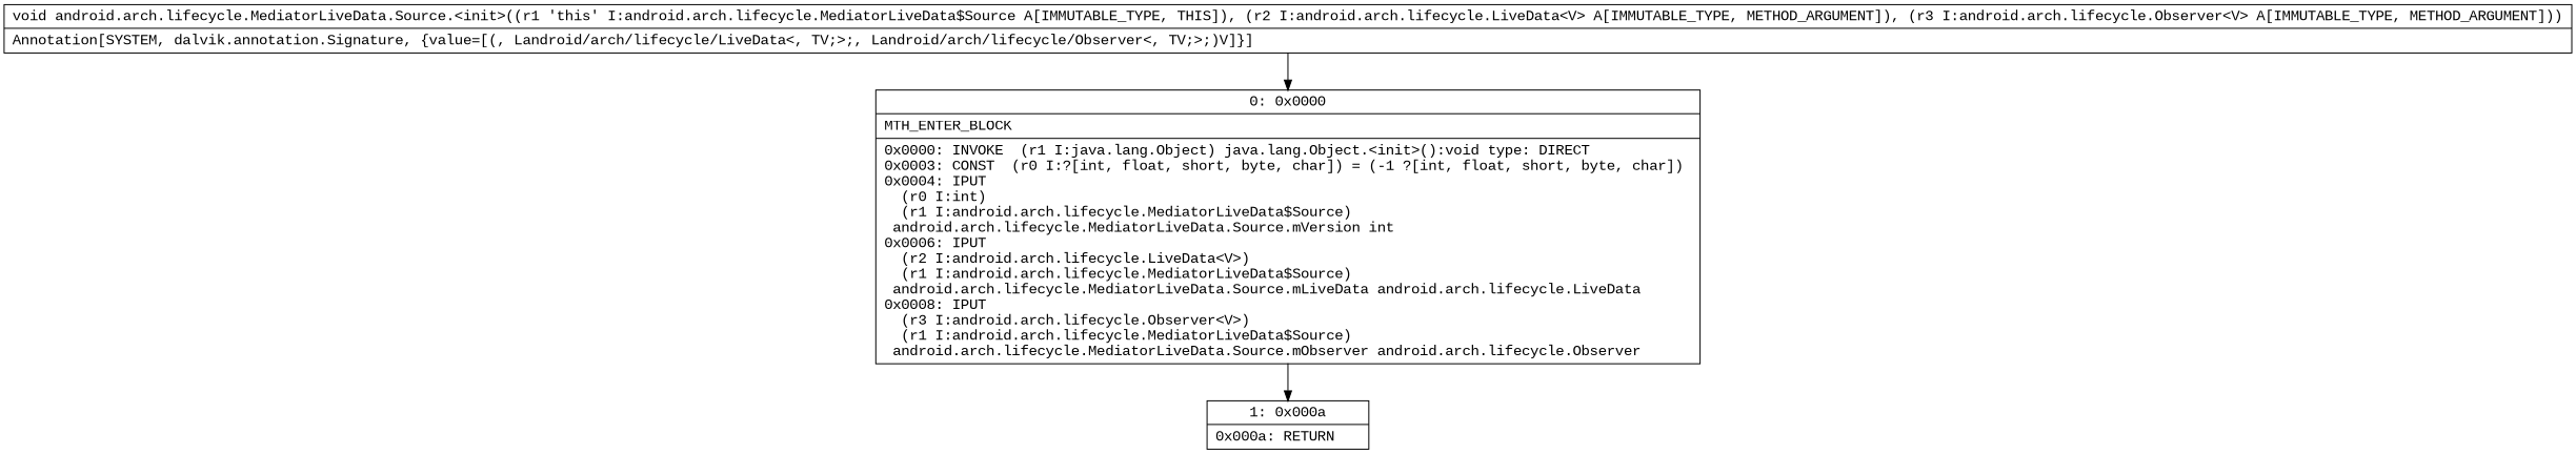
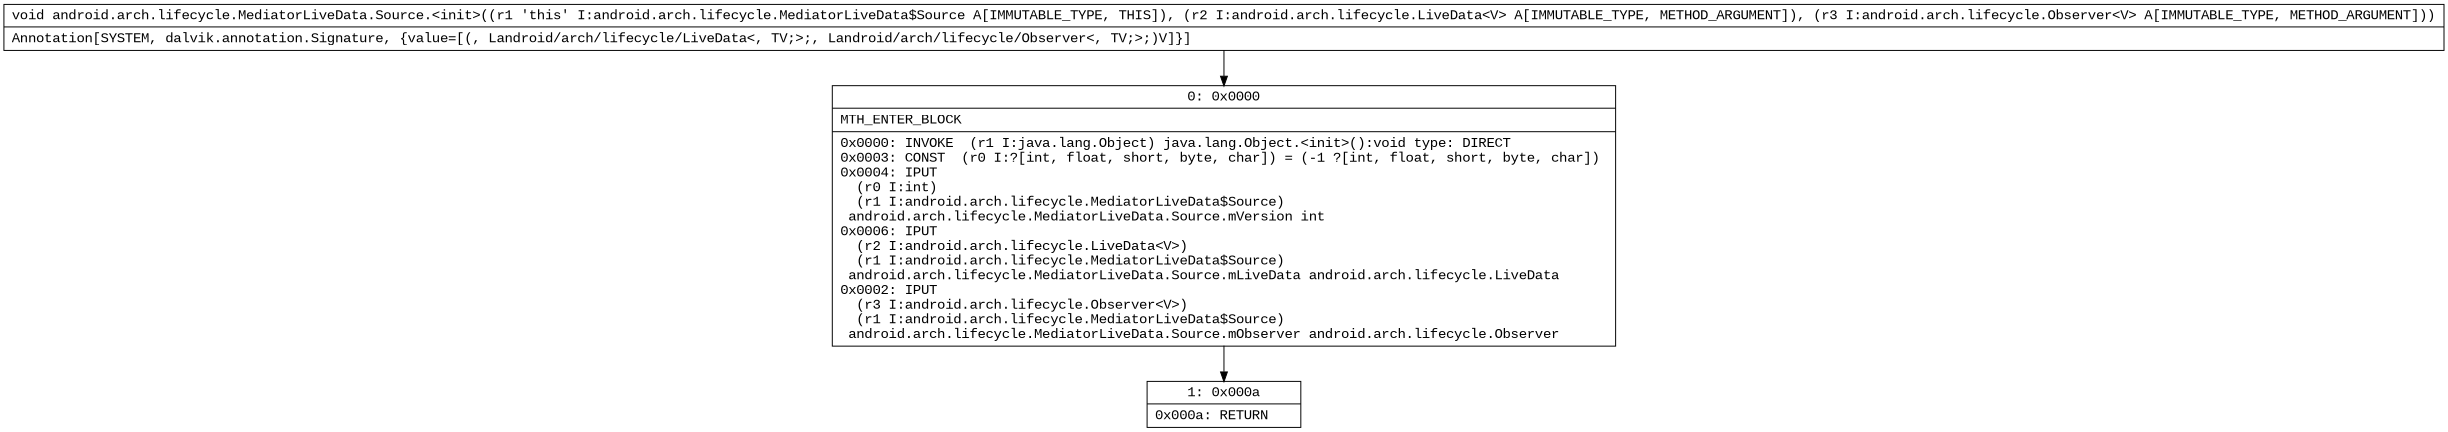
  digraph {
    fontname="Liberation Mono"
    node [shape=record fontname="Liberation Mono"]
    edge [fontname="Liberation Mono"]
-   n1 [label="{0\:\ 0x0000|MTH_ENTER_BLOCK\l|0x0000: INVOKE  (r1 I:java.lang.Object) java.lang.Object.\<init\>():void type: DIRECT \l0x0003: CONST  (r0 I:?[int, float, short, byte, char]) = (\-1 ?[int, float, short, byte, char]) \l0x0004: IPUT  \l  (r0 I:int)\l  (r1 I:android.arch.lifecycle.MediatorLiveData$Source)\l android.arch.lifecycle.MediatorLiveData.Source.mVersion int \l0x0006: IPUT  \l  (r2 I:android.arch.lifecycle.LiveData\<V\>)\l  (r1 I:android.arch.lifecycle.MediatorLiveData$Source)\l android.arch.lifecycle.MediatorLiveData.Source.mLiveData android.arch.lifecycle.LiveData \l0x0008: IPUT  \l  (r3 I:android.arch.lifecycle.Observer\<V\>)\l  (r1 I:android.arch.lifecycle.MediatorLiveData$Source)\l android.arch.lifecycle.MediatorLiveData.Source.mObserver android.arch.lifecycle.Observer \l}"]
+   n1 [label="{0\:\ 0x0000|MTH_ENTER_BLOCK\l|0x0000: INVOKE  (r1 I:java.lang.Object) java.lang.Object.\<init\>():void type: DIRECT \l0x0003: CONST  (r0 I:?[int, float, short, byte, char]) = (\-1 ?[int, float, short, byte, char]) \l0x0004: IPUT  \l  (r0 I:int)\l  (r1 I:android.arch.lifecycle.MediatorLiveData$Source)\l android.arch.lifecycle.MediatorLiveData.Source.mVersion int \l0x0006: IPUT  \l  (r2 I:android.arch.lifecycle.LiveData\<V\>)\l  (r1 I:android.arch.lifecycle.MediatorLiveData$Source)\l android.arch.lifecycle.MediatorLiveData.Source.mLiveData android.arch.lifecycle.LiveData \l0x0002: IPUT  \l  (r3 I:android.arch.lifecycle.Observer\<V\>)\l  (r1 I:android.arch.lifecycle.MediatorLiveData$Source)\l android.arch.lifecycle.MediatorLiveData.Source.mObserver android.arch.lifecycle.Observer \l}"]
    n2 [label="{1\:\ 0x000a|0x000a: RETURN   \l}"]
    n3 [label="{void android.arch.lifecycle.MediatorLiveData.Source.\<init\>((r1 'this' I:android.arch.lifecycle.MediatorLiveData$Source A[IMMUTABLE_TYPE, THIS]), (r2 I:android.arch.lifecycle.LiveData\<V\> A[IMMUTABLE_TYPE, METHOD_ARGUMENT]), (r3 I:android.arch.lifecycle.Observer\<V\> A[IMMUTABLE_TYPE, METHOD_ARGUMENT]))  | Annotation[SYSTEM, dalvik.annotation.Signature, \{value=[(, Landroid\/arch\/lifecycle\/LiveData\<, TV;\>;, Landroid\/arch\/lifecycle\/Observer\<, TV;\>;)V]\}]\l}"]
    n1 -> n2
    n3 -> n1
  }
